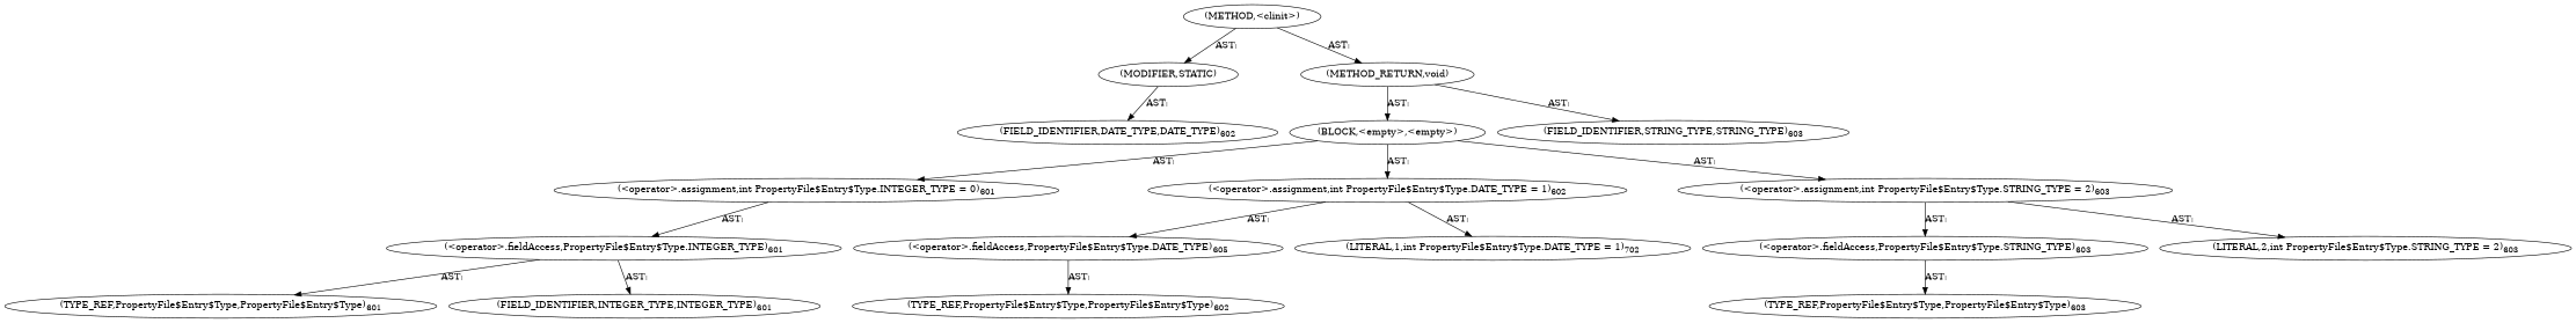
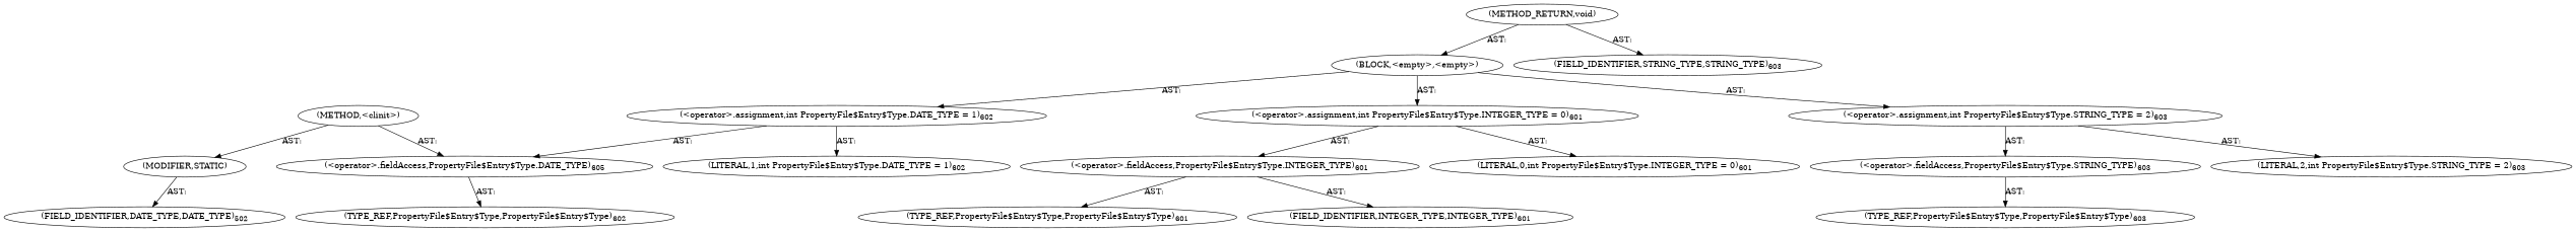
  digraph {
    n1 [label=<(METHOD,&lt;clinit&gt;)>]
    n2 [label=<(MODIFIER,STATIC)>]
    n3 [label=<(METHOD_RETURN,void)>]
    n4 [label=<(BLOCK,&lt;empty&gt;,&lt;empty&gt;)>]
    n5 [label=<(&lt;operator&gt;.assignment,int PropertyFile$Entry$Type.INTEGER_TYPE = 0)<SUB>601</SUB>>]
    n6 [label=<(&lt;operator&gt;.assignment,int PropertyFile$Entry$Type.DATE_TYPE = 1)<SUB>602</SUB>>]
    n7 [label=<(&lt;operator&gt;.assignment,int PropertyFile$Entry$Type.STRING_TYPE = 2)<SUB>603</SUB>>]
-   n8 [label=<(FIELD_IDENTIFIER,DATE_TYPE,DATE_TYPE)<SUB>602</SUB>>]
+   n8 [label=<(FIELD_IDENTIFIER,DATE_TYPE,DATE_TYPE)<SUB>502</SUB>>]
    n9 [label=<(FIELD_IDENTIFIER,STRING_TYPE,STRING_TYPE)<SUB>603</SUB>>]
    n10 [label=<(&lt;operator&gt;.fieldAccess,PropertyFile$Entry$Type.INTEGER_TYPE)<SUB>601</SUB>>]
+   n11 [label=<(LITERAL,0,int PropertyFile$Entry$Type.INTEGER_TYPE = 0)<SUB>601</SUB>>]
    n12 [label=<(&lt;operator&gt;.fieldAccess,PropertyFile$Entry$Type.DATE_TYPE)<SUB>605</SUB>>]
-   n13 [label=<(LITERAL,1,int PropertyFile$Entry$Type.DATE_TYPE = 1)<SUB>702</SUB>>]
+   n13 [label=<(LITERAL,1,int PropertyFile$Entry$Type.DATE_TYPE = 1)<SUB>602</SUB>>]
    n14 [label=<(&lt;operator&gt;.fieldAccess,PropertyFile$Entry$Type.STRING_TYPE)<SUB>603</SUB>>]
    n15 [label=<(LITERAL,2,int PropertyFile$Entry$Type.STRING_TYPE = 2)<SUB>603</SUB>>]
    n16 [label=<(TYPE_REF,PropertyFile$Entry$Type,PropertyFile$Entry$Type)<SUB>601</SUB>>]
    n17 [label=<(FIELD_IDENTIFIER,INTEGER_TYPE,INTEGER_TYPE)<SUB>601</SUB>>]
    n18 [label=<(TYPE_REF,PropertyFile$Entry$Type,PropertyFile$Entry$Type)<SUB>602</SUB>>]
    n19 [label=<(TYPE_REF,PropertyFile$Entry$Type,PropertyFile$Entry$Type)<SUB>603</SUB>>]
    n1 -> n2 [label="AST: "]
-   n1 -> n3 [label="AST: "]
+   n1 -> n12 [label="AST: "]
    n2 -> n8 [label="AST: "]
    n3 -> n4 [label="AST: "]
    n3 -> n9 [label="AST: "]
    n4 -> n5 [label="AST: "]
    n4 -> n6 [label="AST: "]
    n4 -> n7 [label="AST: "]
    n5 -> n10 [label="AST: "]
+   n5 -> n11 [label="AST: "]
    n6 -> n12 [label="AST: "]
    n6 -> n13 [label="AST: "]
    n7 -> n14 [label="AST: "]
    n7 -> n15 [label="AST: "]
    n10 -> n16 [label="AST: "]
    n10 -> n17 [label="AST: "]
    n12 -> n18 [label="AST: "]
    n14 -> n19 [label="AST: "]
  }
